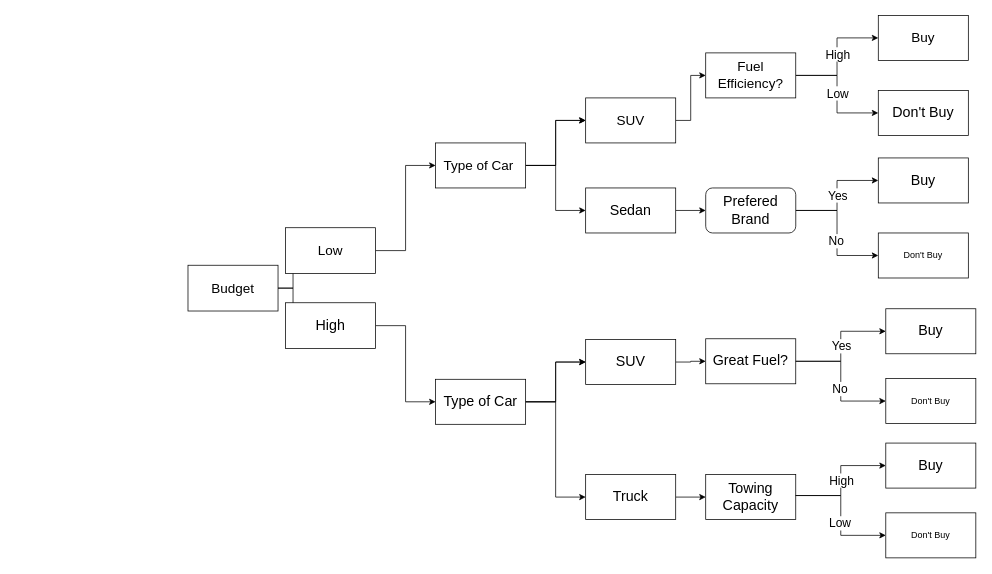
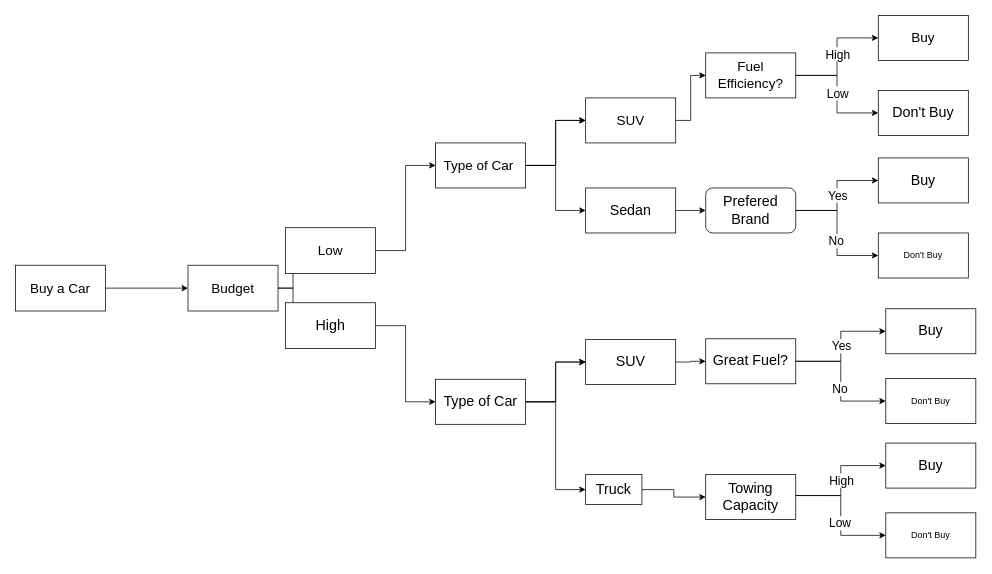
  <mxCell id="0" />
  <mxCell id="1" parent="0" />
+ <mxCell id="2" value="" style="edgeStyle=orthogonalEdgeStyle;rounded=0;orthogonalLoop=1;jettySize=auto;html=1;" parent="1" source="3" target="6" edge="1"><mxGeometry relative="1" as="geometry" /></mxCell>
+ <mxCell id="3" value="Buy a Car" style="rounded=0;whiteSpace=wrap;html=1;fontSize=18;" parent="1" vertex="1"><mxGeometry x="20" y="353" width="120" height="61" as="geometry" /></mxCell>
  <mxCell id="4" value="" style="edgeStyle=orthogonalEdgeStyle;rounded=0;orthogonalLoop=1;jettySize=auto;html=1;jumpStyle=none;sourcePerimeterSpacing=0;startSize=6;" parent="1" source="6" target="8" edge="1"><mxGeometry relative="1" as="geometry" /></mxCell>
  <mxCell id="5" style="edgeStyle=orthogonalEdgeStyle;rounded=0;orthogonalLoop=1;jettySize=auto;html=1;entryX=0;entryY=0.5;entryDx=0;entryDy=0;" parent="1" source="6" target="10" edge="1"><mxGeometry relative="1" as="geometry"><mxPoint x="420" y="453" as="targetPoint" /></mxGeometry></mxCell>
  <mxCell id="6" value="Budget" style="whiteSpace=wrap;html=1;fontSize=18;rounded=0;" parent="1" vertex="1"><mxGeometry x="250" y="353" width="120" height="61" as="geometry" /></mxCell>
  <mxCell id="7" value="" style="edgeStyle=orthogonalEdgeStyle;rounded=0;orthogonalLoop=1;jettySize=auto;html=1;entryX=0;entryY=0.5;entryDx=0;entryDy=0;" parent="1" source="8" target="14" edge="1"><mxGeometry relative="1" as="geometry" /></mxCell>
  <mxCell id="8" value="Low" style="whiteSpace=wrap;html=1;fontSize=18;rounded=0;" parent="1" vertex="1"><mxGeometry x="380" y="303" width="120" height="61" as="geometry" /></mxCell>
  <mxCell id="9" value="" style="edgeStyle=orthogonalEdgeStyle;rounded=0;orthogonalLoop=1;jettySize=auto;html=1;entryX=0;entryY=0.5;entryDx=0;entryDy=0;" parent="1" source="10" target="17" edge="1"><mxGeometry relative="1" as="geometry" /></mxCell>
  <mxCell id="10" value="High" style="rounded=0;whiteSpace=wrap;html=1;fontSize=19;" parent="1" vertex="1"><mxGeometry x="380" y="403" width="120" height="61" as="geometry" /></mxCell>
  <mxCell id="11" value="" style="edgeStyle=orthogonalEdgeStyle;rounded=0;orthogonalLoop=1;jettySize=auto;html=1;" parent="1" source="14" target="19" edge="1"><mxGeometry relative="1" as="geometry" /></mxCell>
  <mxCell id="12" value="" style="edgeStyle=orthogonalEdgeStyle;rounded=0;orthogonalLoop=1;jettySize=auto;html=1;" parent="1" source="14" target="19" edge="1"><mxGeometry relative="1" as="geometry" /></mxCell>
  <mxCell id="13" style="edgeStyle=orthogonalEdgeStyle;rounded=0;orthogonalLoop=1;jettySize=auto;html=1;" parent="1" source="14" target="21" edge="1"><mxGeometry relative="1" as="geometry"><mxPoint x="740" y="310" as="targetPoint" /></mxGeometry></mxCell>
  <mxCell id="14" value="Type of Car&amp;nbsp;" style="whiteSpace=wrap;html=1;fontSize=18;rounded=0;" parent="1" vertex="1"><mxGeometry x="580" y="190" width="120" height="60" as="geometry" /></mxCell>
  <mxCell id="15" value="" style="edgeStyle=orthogonalEdgeStyle;rounded=0;orthogonalLoop=1;jettySize=auto;html=1;" parent="1" source="17" target="24" edge="1"><mxGeometry relative="1" as="geometry" /></mxCell>
  <mxCell id="16" style="edgeStyle=orthogonalEdgeStyle;rounded=0;orthogonalLoop=1;jettySize=auto;html=1;entryX=0;entryY=0.5;entryDx=0;entryDy=0;" parent="1" source="17" target="26" edge="1"><mxGeometry relative="1" as="geometry"><mxPoint x="740" y="632" as="targetPoint" /></mxGeometry></mxCell>
  <mxCell id="17" value="Type of Car" style="whiteSpace=wrap;html=1;fontSize=19;rounded=0;" parent="1" vertex="1"><mxGeometry x="580" y="505" width="120" height="60" as="geometry" /></mxCell>
  <mxCell id="18" value="" style="edgeStyle=orthogonalEdgeStyle;rounded=0;orthogonalLoop=1;jettySize=auto;html=1;" parent="1" source="19" target="31" edge="1"><mxGeometry relative="1" as="geometry" /></mxCell>
  <mxCell id="19" value="SUV" style="whiteSpace=wrap;html=1;fontSize=18;rounded=0;" parent="1" vertex="1"><mxGeometry x="780" y="130" width="120" height="60" as="geometry" /></mxCell>
  <mxCell id="20" value="" style="edgeStyle=orthogonalEdgeStyle;rounded=0;orthogonalLoop=1;jettySize=auto;html=1;" parent="1" source="21" target="38" edge="1"><mxGeometry relative="1" as="geometry" /></mxCell>
  <mxCell id="21" value="Sedan" style="rounded=0;whiteSpace=wrap;html=1;fontSize=19;" parent="1" vertex="1"><mxGeometry x="780" y="250" width="120" height="60" as="geometry" /></mxCell>
  <mxCell id="22" value="" style="edgeStyle=orthogonalEdgeStyle;rounded=0;orthogonalLoop=1;jettySize=auto;html=1;" parent="1" source="17" target="24" edge="1"><mxGeometry relative="1" as="geometry"><mxPoint x="840" y="572" as="targetPoint" /><mxPoint x="700" y="482" as="sourcePoint" /></mxGeometry></mxCell>
  <mxCell id="23" value="" style="edgeStyle=orthogonalEdgeStyle;rounded=0;orthogonalLoop=1;jettySize=auto;html=1;" parent="1" source="24" target="41" edge="1"><mxGeometry relative="1" as="geometry" /></mxCell>
  <mxCell id="24" value="SUV" style="whiteSpace=wrap;html=1;fontSize=19;rounded=0;" parent="1" vertex="1"><mxGeometry x="780" y="452" width="120" height="60" as="geometry" /></mxCell>
  <mxCell id="25" value="" style="edgeStyle=orthogonalEdgeStyle;rounded=0;orthogonalLoop=1;jettySize=auto;html=1;" parent="1" source="26" target="48" edge="1"><mxGeometry relative="1" as="geometry" /></mxCell>
- <mxCell id="26" value="Truck" style="rounded=0;whiteSpace=wrap;html=1;fontSize=19;" parent="1" vertex="1"><mxGeometry x="780" y="632" width="120" height="60" as="geometry" /></mxCell>
+ <mxCell id="26" value="Truck" style="rounded=0;whiteSpace=wrap;html=1;fontSize=19;" parent="1" vertex="1"><mxGeometry x="780" y="632" width="75" height="40" as="geometry" /></mxCell>
  <mxCell id="27" value="" style="edgeStyle=orthogonalEdgeStyle;rounded=0;orthogonalLoop=1;jettySize=auto;html=1;entryX=0;entryY=0.5;entryDx=0;entryDy=0;" parent="1" source="31" target="32" edge="1"><mxGeometry relative="1" as="geometry"><mxPoint x="1100" y="50" as="targetPoint" /></mxGeometry></mxCell>
  <mxCell id="28" value="High" style="edgeLabel;html=1;align=center;verticalAlign=middle;resizable=0;points=[];fontSize=16;" parent="27" vertex="1" connectable="0"><mxGeometry x="0.051" relative="1" as="geometry"><mxPoint as="offset" /></mxGeometry></mxCell>
  <mxCell id="29" style="edgeStyle=orthogonalEdgeStyle;rounded=0;orthogonalLoop=1;jettySize=auto;html=1;entryX=0;entryY=0.5;entryDx=0;entryDy=0;" parent="1" source="31" target="33" edge="1"><mxGeometry relative="1" as="geometry"><mxPoint x="1100" y="150" as="targetPoint" /></mxGeometry></mxCell>
  <mxCell id="30" value="Low" style="edgeLabel;html=1;align=center;verticalAlign=middle;resizable=0;points=[];fontSize=16;" parent="29" vertex="1" connectable="0"><mxGeometry x="-0.023" relative="1" as="geometry"><mxPoint as="offset" /></mxGeometry></mxCell>
  <mxCell id="31" value="Fuel Efficiency?" style="whiteSpace=wrap;html=1;fontSize=18;rounded=0;" parent="1" vertex="1"><mxGeometry x="940" y="70" width="120" height="60" as="geometry" /></mxCell>
  <mxCell id="32" value="Buy" style="whiteSpace=wrap;html=1;fontSize=18;rounded=0;" parent="1" vertex="1"><mxGeometry x="1170" y="20" width="120" height="60" as="geometry" /></mxCell>
  <mxCell id="33" value="Don't Buy" style="whiteSpace=wrap;html=1;fontSize=19;rounded=0;" parent="1" vertex="1"><mxGeometry x="1170" y="120" width="120" height="60" as="geometry" /></mxCell>
  <mxCell id="34" value="" style="edgeStyle=orthogonalEdgeStyle;rounded=0;orthogonalLoop=1;jettySize=auto;html=1;" parent="1" source="38" target="39" edge="1"><mxGeometry relative="1" as="geometry" /></mxCell>
  <mxCell id="35" value="Yes" style="edgeLabel;html=1;align=center;verticalAlign=middle;resizable=0;points=[];fontSize=16;" parent="34" vertex="1" connectable="0"><mxGeometry x="0.007" relative="1" as="geometry"><mxPoint as="offset" /></mxGeometry></mxCell>
  <mxCell id="36" style="edgeStyle=orthogonalEdgeStyle;rounded=0;orthogonalLoop=1;jettySize=auto;html=1;" parent="1" source="38" target="40" edge="1"><mxGeometry relative="1" as="geometry"><mxPoint x="1080" y="320" as="targetPoint" /></mxGeometry></mxCell>
  <mxCell id="37" value="No" style="edgeLabel;html=1;align=center;verticalAlign=middle;resizable=0;points=[];fontSize=16;" parent="36" vertex="1" connectable="0"><mxGeometry x="0.046" y="-2" relative="1" as="geometry"><mxPoint y="6" as="offset" /></mxGeometry></mxCell>
  <mxCell id="38" value="Prefered Brand" style="whiteSpace=wrap;html=1;fontSize=19;rounded=1;" parent="1" vertex="1"><mxGeometry x="940" y="250" width="120" height="60" as="geometry" /></mxCell>
  <mxCell id="39" value="Buy" style="whiteSpace=wrap;html=1;fontSize=19;rounded=0;" parent="1" vertex="1"><mxGeometry x="1170" y="210" width="120" height="60" as="geometry" /></mxCell>
  <mxCell id="40" value="Don't Buy" style="rounded=0;whiteSpace=wrap;html=1;" parent="1" vertex="1"><mxGeometry x="1170" y="310" width="120" height="60" as="geometry" /></mxCell>
  <mxCell id="41" value="Great Fuel?" style="whiteSpace=wrap;html=1;fontSize=19;rounded=0;" parent="1" vertex="1"><mxGeometry x="940" y="451" width="120" height="60" as="geometry" /></mxCell>
  <mxCell id="42" value="" style="edgeStyle=orthogonalEdgeStyle;rounded=0;orthogonalLoop=1;jettySize=auto;html=1;entryX=0;entryY=0.5;entryDx=0;entryDy=0;exitX=1;exitY=0.5;exitDx=0;exitDy=0;" parent="1" source="41" target="46" edge="1"><mxGeometry relative="1" as="geometry"><mxPoint x="1100" y="481" as="sourcePoint" /><Array as="points"><mxPoint x="1120" y="481" /><mxPoint x="1120" y="441" /></Array></mxGeometry></mxCell>
  <mxCell id="43" value="Yes" style="edgeLabel;html=1;align=center;verticalAlign=middle;resizable=0;points=[];fontSize=16;" parent="42" vertex="1" connectable="0"><mxGeometry x="0.007" relative="1" as="geometry"><mxPoint as="offset" /></mxGeometry></mxCell>
  <mxCell id="44" style="edgeStyle=orthogonalEdgeStyle;rounded=0;orthogonalLoop=1;jettySize=auto;html=1;entryX=0;entryY=0.5;entryDx=0;entryDy=0;exitX=1;exitY=0.5;exitDx=0;exitDy=0;" parent="1" source="41" target="47" edge="1"><mxGeometry relative="1" as="geometry"><mxPoint x="1120" y="521" as="targetPoint" /><mxPoint x="1100" y="481" as="sourcePoint" /></mxGeometry></mxCell>
  <mxCell id="45" value="No" style="edgeLabel;html=1;align=center;verticalAlign=middle;resizable=0;points=[];fontSize=16;" parent="44" vertex="1" connectable="0"><mxGeometry x="0.046" y="-2" relative="1" as="geometry"><mxPoint y="6" as="offset" /></mxGeometry></mxCell>
  <mxCell id="46" value="Buy" style="whiteSpace=wrap;html=1;fontSize=19;rounded=0;" parent="1" vertex="1"><mxGeometry x="1180" y="411" width="120" height="60" as="geometry" /></mxCell>
  <mxCell id="47" value="Don't Buy" style="rounded=0;whiteSpace=wrap;html=1;" parent="1" vertex="1"><mxGeometry x="1180" y="504" width="120" height="60" as="geometry" /></mxCell>
  <mxCell id="48" value=" Towing Capacity" style="whiteSpace=wrap;html=1;fontSize=19;rounded=0;" parent="1" vertex="1"><mxGeometry x="940" y="632" width="120" height="60" as="geometry" /></mxCell>
  <mxCell id="49" value="" style="edgeStyle=orthogonalEdgeStyle;rounded=0;orthogonalLoop=1;jettySize=auto;html=1;entryX=0;entryY=0.5;entryDx=0;entryDy=0;exitX=0.998;exitY=0.465;exitDx=0;exitDy=0;exitPerimeter=0;" parent="1" source="48" target="53" edge="1"><mxGeometry relative="1" as="geometry"><mxPoint x="1060" y="660" as="sourcePoint" /><Array as="points"><mxPoint x="1120" y="660" /><mxPoint x="1120" y="620" /></Array></mxGeometry></mxCell>
  <mxCell id="50" value="High" style="edgeLabel;html=1;align=center;verticalAlign=middle;resizable=0;points=[];fontSize=16;" parent="49" vertex="1" connectable="0"><mxGeometry x="0.007" relative="1" as="geometry"><mxPoint as="offset" /></mxGeometry></mxCell>
  <mxCell id="51" style="edgeStyle=orthogonalEdgeStyle;rounded=0;orthogonalLoop=1;jettySize=auto;html=1;entryX=0;entryY=0.5;entryDx=0;entryDy=0;exitX=0.999;exitY=0.466;exitDx=0;exitDy=0;exitPerimeter=0;" parent="1" source="48" target="54" edge="1"><mxGeometry relative="1" as="geometry"><mxPoint x="1120" y="700" as="targetPoint" /><mxPoint x="1060" y="660" as="sourcePoint" /></mxGeometry></mxCell>
  <mxCell id="52" value="Low" style="edgeLabel;html=1;align=center;verticalAlign=middle;resizable=0;points=[];fontSize=16;" parent="51" vertex="1" connectable="0"><mxGeometry x="0.046" y="-2" relative="1" as="geometry"><mxPoint y="6" as="offset" /></mxGeometry></mxCell>
  <mxCell id="53" value="Buy" style="whiteSpace=wrap;html=1;fontSize=19;rounded=0;" parent="1" vertex="1"><mxGeometry x="1180" y="590" width="120" height="60" as="geometry" /></mxCell>
  <mxCell id="54" value="Don't Buy" style="rounded=0;whiteSpace=wrap;html=1;" parent="1" vertex="1"><mxGeometry x="1180" y="683" width="120" height="60" as="geometry" /></mxCell>
